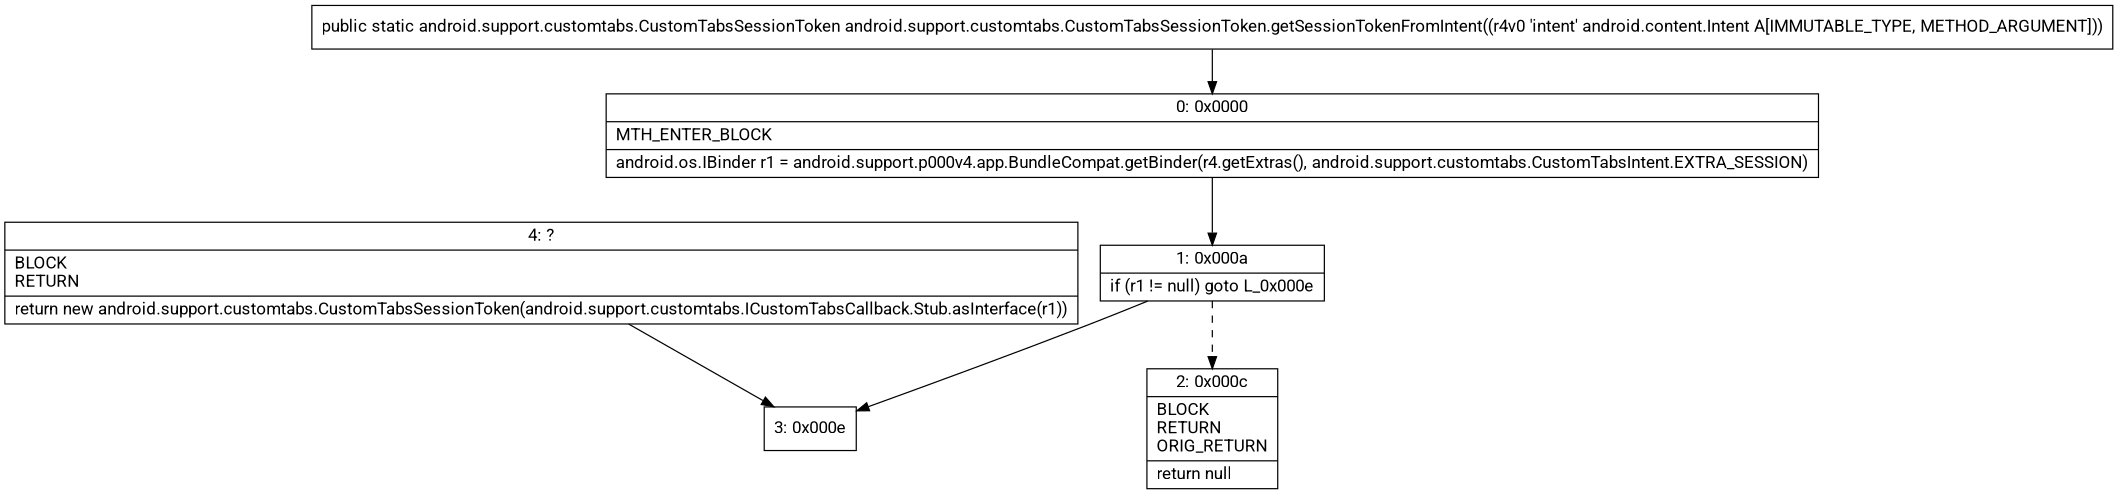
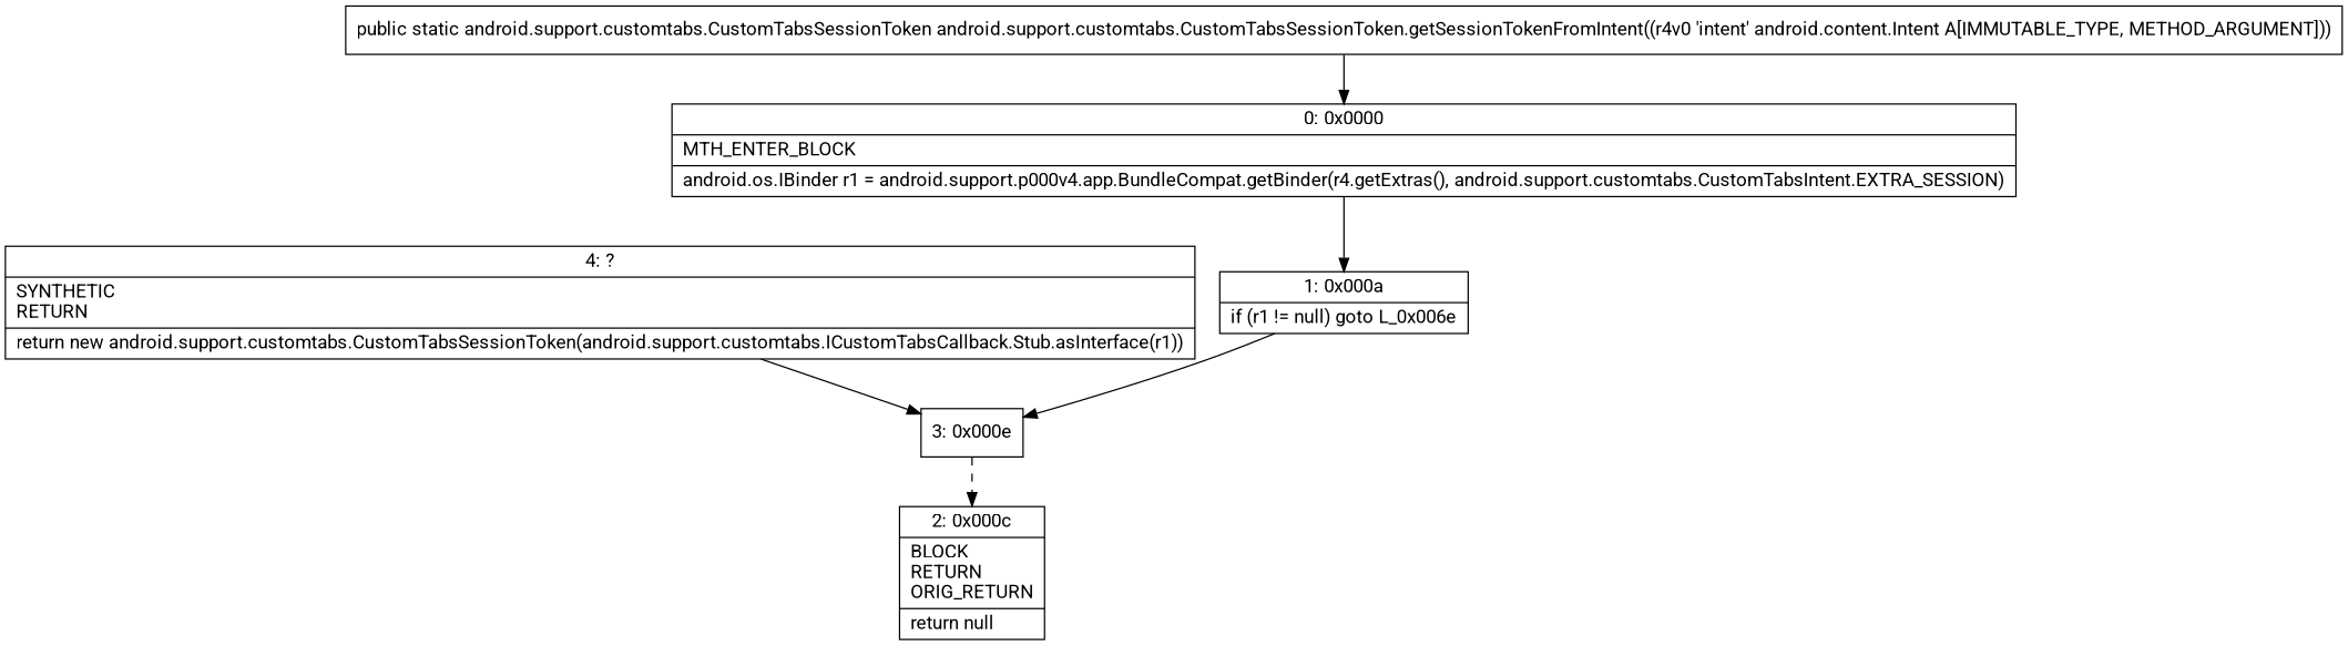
  digraph {
    fontname=Roboto
    node [fontname=Roboto shape=record]
    edge [fontname=Roboto]
    n1 [label="{0\:\ 0x0000|MTH_ENTER_BLOCK\l|android.os.IBinder r1 = android.support.p000v4.app.BundleCompat.getBinder(r4.getExtras(), android.support.customtabs.CustomTabsIntent.EXTRA_SESSION)\l}"]
-   n2 [label="{1\:\ 0x000a|if (r1 != null) goto L_0x000e\l}"]
+   n2 [label="{1\:\ 0x000a|if (r1 != null) goto L_0x006e\l}"]
    n3 [label="{2\:\ 0x000c|BLOCK\lRETURN\lORIG_RETURN\l|return null\l}"]
    n4 [label="{3\:\ 0x000e}"]
-   n5 [label="{4\:\ ?|BLOCK\lRETURN\l|return new android.support.customtabs.CustomTabsSessionToken(android.support.customtabs.ICustomTabsCallback.Stub.asInterface(r1))\l}"]
+   n5 [label="{4\:\ ?|SYNTHETIC\lRETURN\l|return new android.support.customtabs.CustomTabsSessionToken(android.support.customtabs.ICustomTabsCallback.Stub.asInterface(r1))\l}"]
    n6 [label="{public static android.support.customtabs.CustomTabsSessionToken android.support.customtabs.CustomTabsSessionToken.getSessionTokenFromIntent((r4v0 'intent' android.content.Intent A[IMMUTABLE_TYPE, METHOD_ARGUMENT])) }"]
    n1 -> n2
-   n2 -> n3 [style=dashed]
+   n4 -> n3 [style=dashed]
    n2 -> n4
    n5 -> n4
    n6 -> n1
  }
